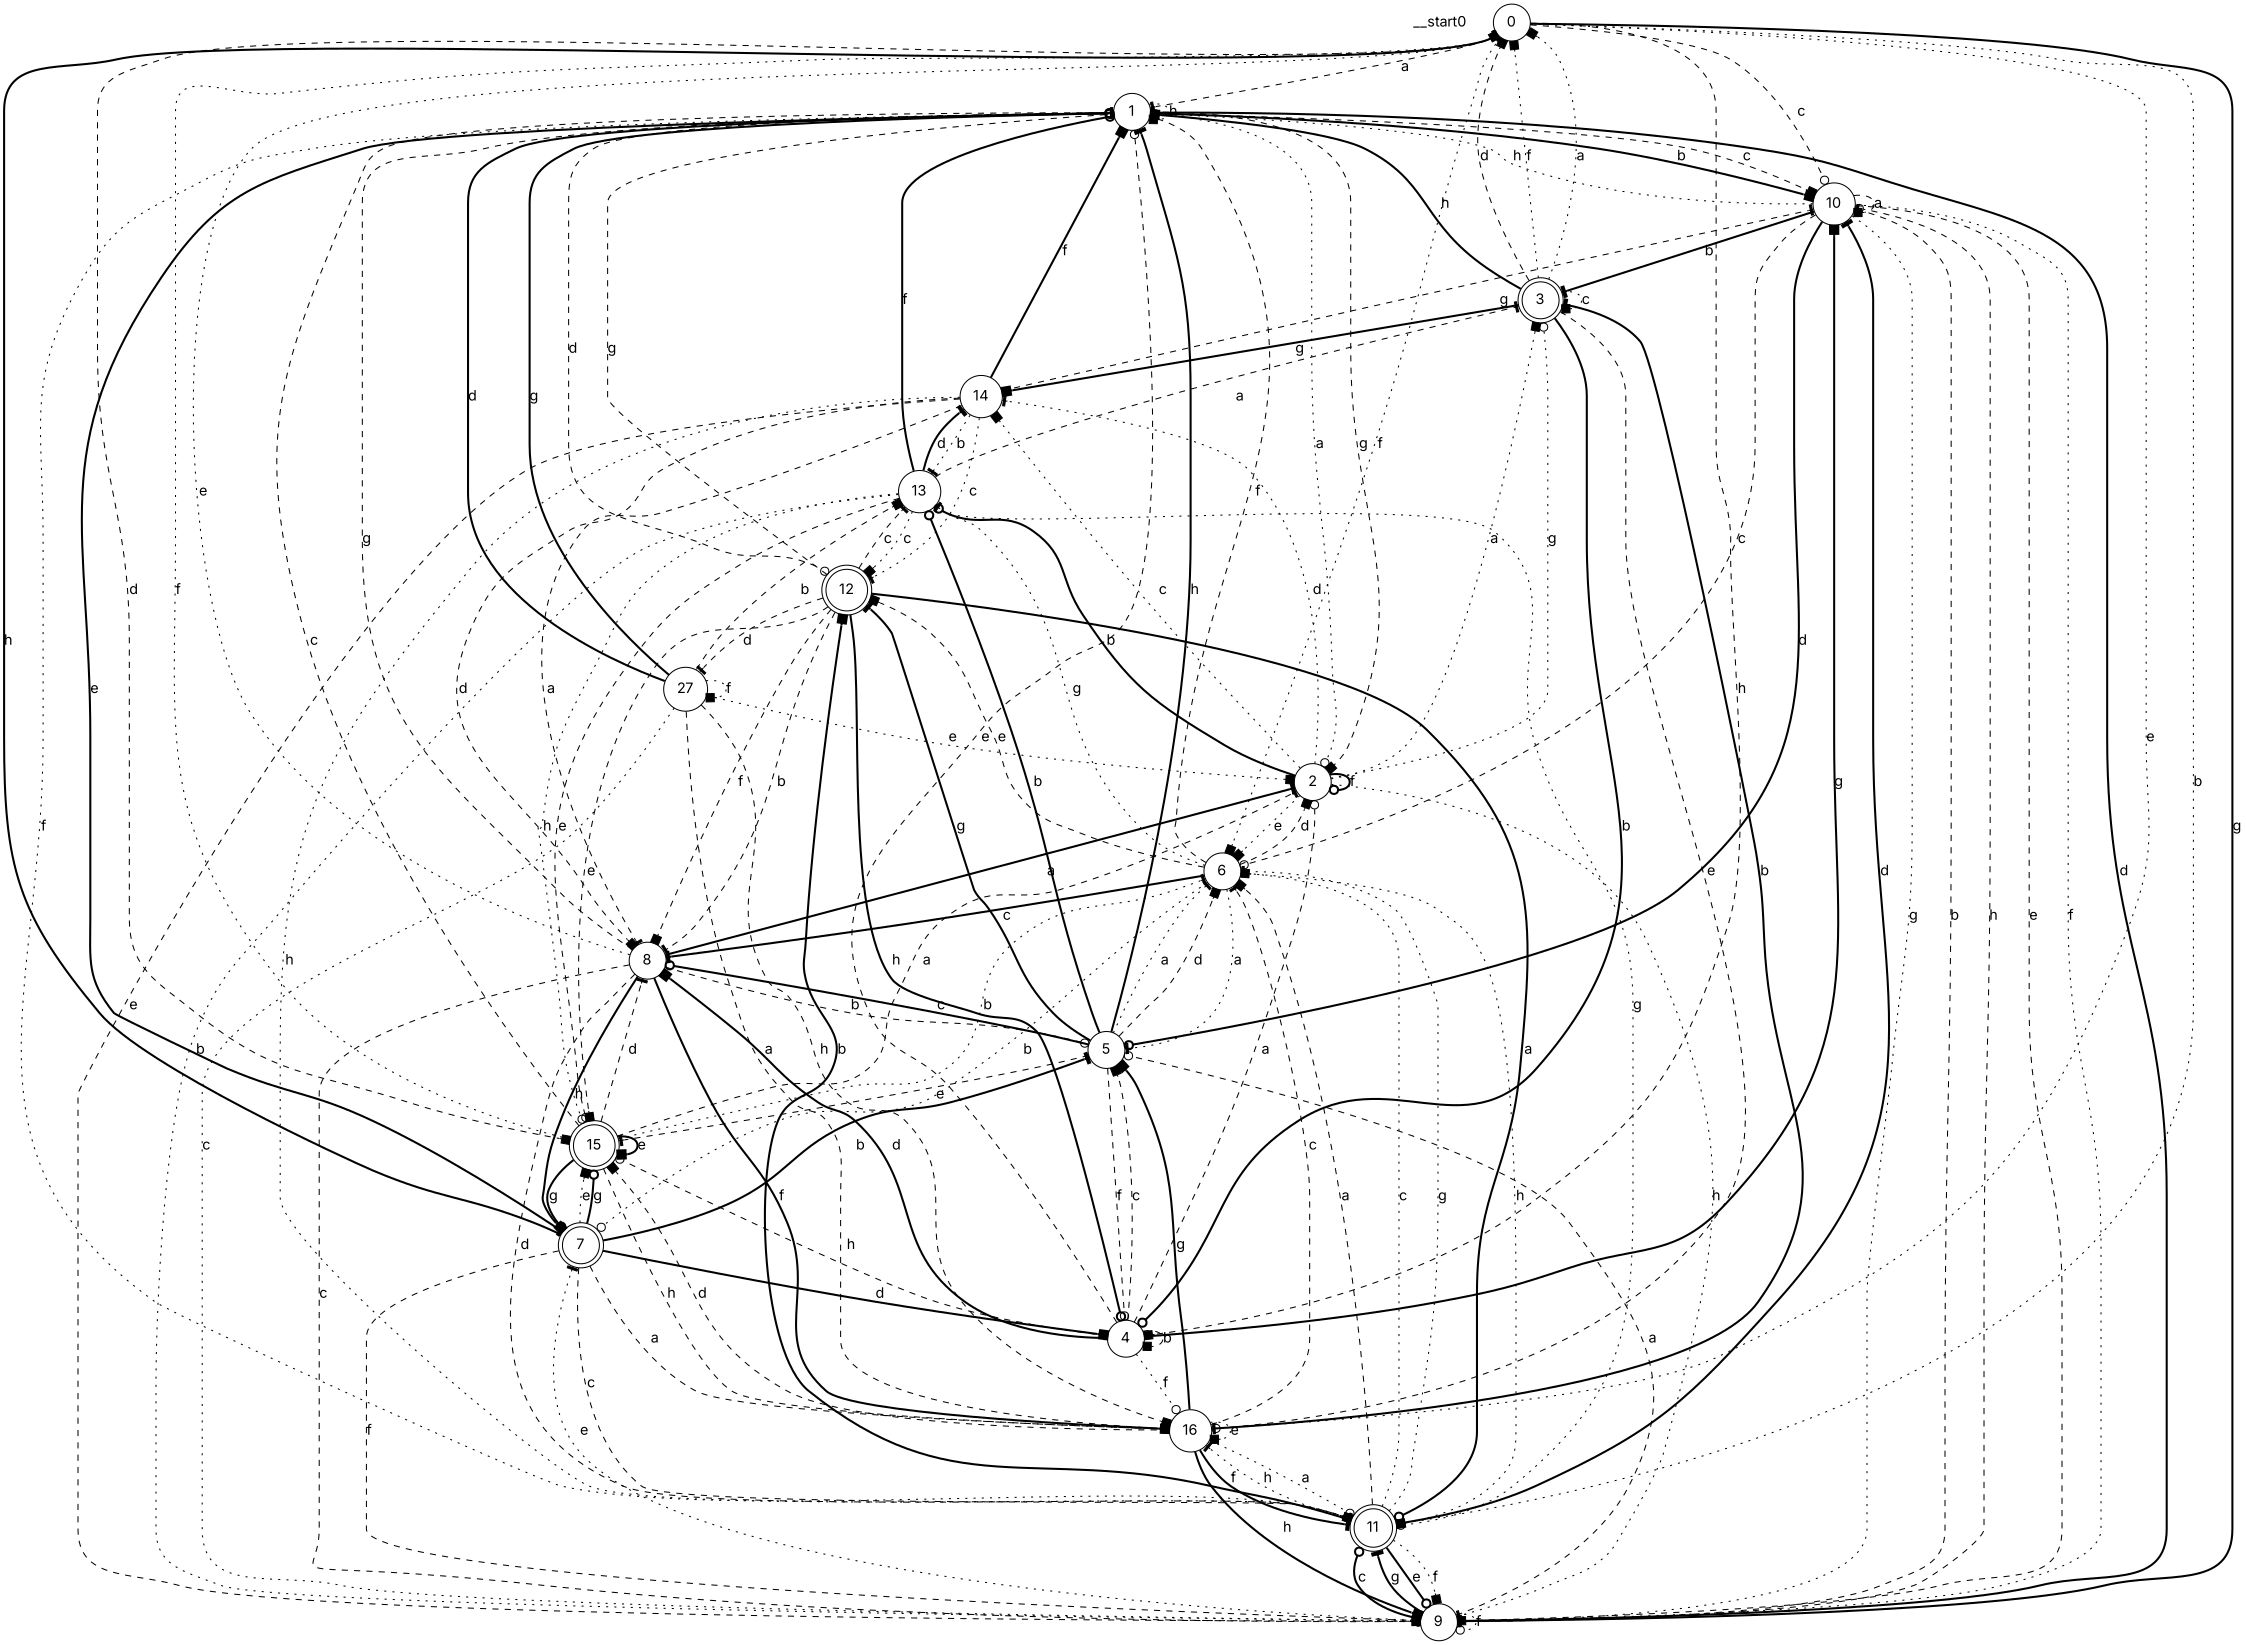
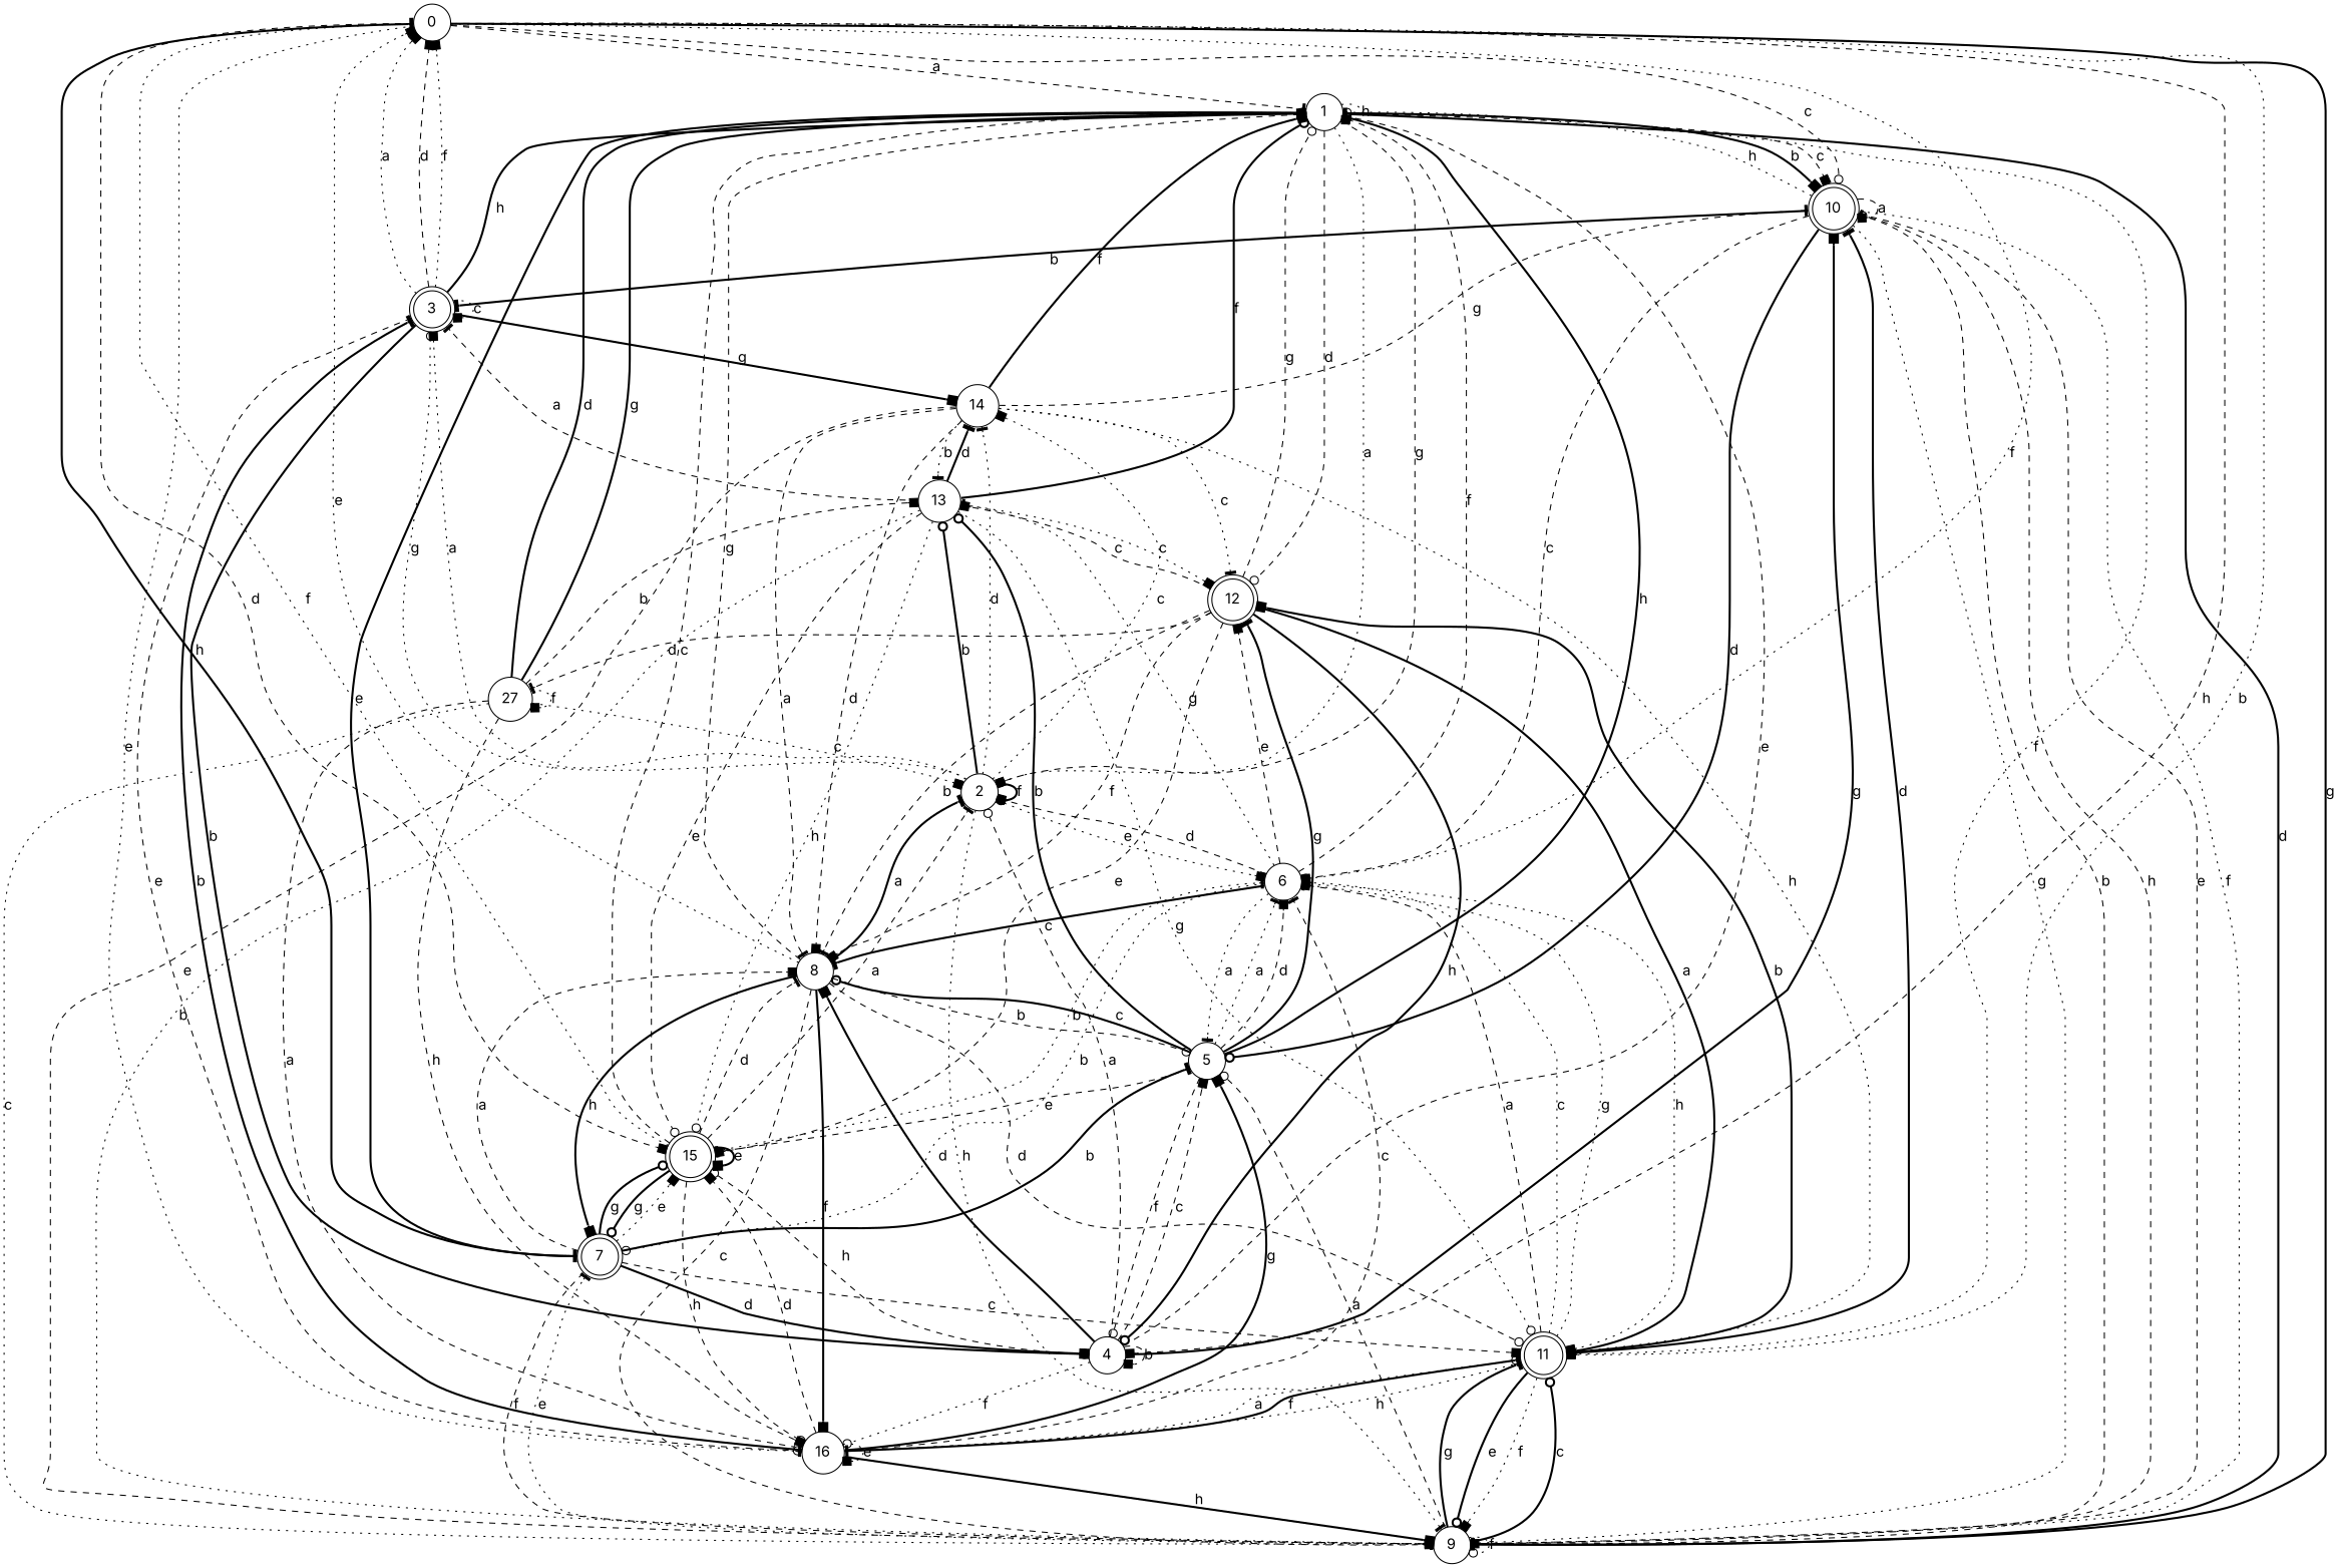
  digraph {
    fontname=Inter
    rankdir=TB
    node [fontname=Inter shape=circle color=black fillcolor=white style=filled]
    edge [arrowhead=box fontname=Inter style=dashed]
-   __start0 [shape=none color="" fillcolor="" style=""]
    n2 [label=0]
    n3 [label=1]
    n4 [label=4]
    n5 [label=6]
    n6 [label=9]
-   n7 [label=10]
+   n7 [label=10 shape=doublecircle]
    n8 [label=11 shape=doublecircle]
    n9 [label=15 shape=doublecircle style="rounded,filled"]
    n10 [label=16]
    n11 [label=2]
    n12 [label=7 shape=doublecircle style="rounded,filled"]
    n13 [label=12 shape=doublecircle style="rounded,filled"]
    n14 [label=5]
    n15 [label=8]
    n16 [label=13]
    n17 [label=3 shape=doublecircle style="rounded,filled"]
    n18 [label=14]
    n19 [label=27]
    n2 -> n3 [arrowhead=tee label=a]
    n2 -> n4 [label=h]
    n2 -> n5 [label=f style=dotted]
    n2 -> n6 [arrowhead=tee label=g style=bold]
    n2 -> n7 [arrowhead=odot label=c]
    n2 -> n8 [label=b style=dotted]
    n2 -> n9 [label=d]
    n2 -> n10 [arrowhead=tee label=e style=dotted]
    n3 -> n3 [label=h style=dotted]
    n3 -> n7 [label=b style=bold]
    n3 -> n7 [label=c]
    n3 -> n8 [label=f style=dotted]
    n3 -> n11 [arrowhead=odot label=a style=dotted]
    n3 -> n11 [label=g]
    n3 -> n12 [arrowhead=tee label=e style=bold]
    n3 -> n13 [arrowhead=odot label=d]
    n4 -> n3 [arrowhead=odot label=e]
    n4 -> n4 [label=b]
    n4 -> n7 [label=g style=bold]
    n4 -> n9 [arrowhead=odot label=h]
    n4 -> n10 [arrowhead=odot label=f style=dotted]
    n4 -> n11 [arrowhead=odot label=a]
    n4 -> n14 [label=c]
    n4 -> n15 [label=d style=bold]
-   n5 -> n3 [arrowhead=odot label=f]
+   n5 -> n3 [label=f]
    n5 -> n8 [label=h style=dotted]
    n5 -> n11 [label=d]
    n5 -> n12 [arrowhead=odot label=b style=dotted]
    n5 -> n13 [label=e]
    n5 -> n14 [arrowhead=tee label=a style=dotted]
    n5 -> n15 [arrowhead=tee label=c style=bold]
    n5 -> n16 [arrowhead=tee label=g style=dotted]
    n6 -> n3 [arrowhead=tee label=d style=bold]
    n6 -> n6 [arrowhead=odot label=f style=dotted]
    n6 -> n7 [arrowhead=tee label=b]
    n6 -> n7 [arrowhead=odot label=h]
    n6 -> n8 [arrowhead=odot label=c style=bold]
    n6 -> n8 [arrowhead=tee label=g style=bold]
    n6 -> n12 [arrowhead=tee label=e style=dotted]
    n6 -> n14 [arrowhead=odot label=a]
    n7 -> n3 [arrowhead=odot label=h style=dotted]
    n7 -> n5 [arrowhead=odot label=c]
    n7 -> n6 [label=e]
    n7 -> n6 [arrowhead=tee label=f style=dotted]
    n7 -> n6 [arrowhead=tee label=g style=dotted]
    n7 -> n7 [label=a]
    n7 -> n14 [arrowhead=odot label=d style=bold]
    n7 -> n17 [arrowhead=tee label=b style=bold]
    n8 -> n5 [label=a]
    n8 -> n5 [label=c style=dotted]
    n8 -> n5 [arrowhead=tee label=g style=dotted]
    n8 -> n6 [arrowhead=odot label=e style=bold]
    n8 -> n6 [label=f style=dotted]
    n8 -> n7 [arrowhead=tee label=d style=bold]
    n8 -> n10 [arrowhead=tee label=h style=dotted]
    n8 -> n13 [label=b style=bold]
    n9 -> n2 [arrowhead=tee label=f style=dotted]
    n9 -> n3 [arrowhead=tee label=c]
    n9 -> n5 [arrowhead=tee label=b style=dotted]
    n9 -> n9 [label=e style=bold]
    n9 -> n10 [arrowhead=odot label=h]
    n9 -> n11 [arrowhead=tee label=a]
    n9 -> n12 [arrowhead=odot label=g style=bold]
    n9 -> n15 [arrowhead=tee label=d]
    n10 -> n5 [arrowhead=tee label=c]
    n10 -> n6 [label=h style=bold]
    n10 -> n8 [arrowhead=odot label=a style=dotted]
    n10 -> n8 [arrowhead=tee label=f style=bold]
    n10 -> n9 [label=d]
    n10 -> n10 [label=e style=dotted]
    n10 -> n14 [label=g style=bold]
    n10 -> n17 [arrowhead=tee label=b style=bold]
    n11 -> n5 [label=e style=dotted]
    n11 -> n6 [arrowhead=tee label=h style=dotted]
    n11 -> n11 [arrowhead=odot label=f style=bold]
    n11 -> n16 [arrowhead=odot label=b style=bold]
    n11 -> n17 [label=a style=dotted]
    n11 -> n17 [arrowhead=odot label=g style=dotted]
    n11 -> n18 [label=c style=dotted]
    n11 -> n18 [arrowhead=tee label=d style=dotted]
    n12 -> n2 [arrowhead=tee label=h style=bold]
    n12 -> n4 [label=d style=bold]
    n12 -> n6 [arrowhead=tee label=f]
    n12 -> n8 [label=c]
    n12 -> n9 [label=e style=dotted]
    n12 -> n9 [arrowhead=odot label=g style=bold]
    n12 -> n14 [arrowhead=tee label=b style=bold]
-   n12 -> n10 [label=a]
+   n12 -> n15 [label=a]
    n13 -> n3 [arrowhead=odot label=g]
    n13 -> n4 [arrowhead=odot label=h style=bold]
    n13 -> n8 [arrowhead=odot label=a style=bold]
    n13 -> n9 [label=e]
    n13 -> n15 [arrowhead=tee label=b]
    n13 -> n15 [label=f]
-   n13 -> n16 [arrowhead=tee label=c]
+   n13 -> n16 [label=c]
    n13 -> n19 [arrowhead=tee label=d]
    n14 -> n3 [arrowhead=tee label=h style=bold]
    n14 -> n4 [arrowhead=odot label=f]
    n14 -> n5 [arrowhead=tee label=a style=dotted]
    n14 -> n5 [label=d]
    n14 -> n9 [arrowhead=tee label=e]
    n14 -> n13 [arrowhead=tee label=g style=bold]
    n14 -> n15 [arrowhead=odot label=c style=bold]
    n14 -> n16 [arrowhead=odot label=b style=bold]
    n15 -> n2 [label=e style=dotted]
    n15 -> n3 [arrowhead=tee label=g]
    n15 -> n6 [label=c]
    n15 -> n8 [arrowhead=odot label=d]
    n15 -> n10 [label=f style=bold]
    n15 -> n11 [arrowhead=tee label=a style=bold]
    n15 -> n12 [label=h style=bold]
    n15 -> n14 [arrowhead=odot label=b]
    n16 -> n3 [arrowhead=odot label=f style=bold]
    n16 -> n6 [label=b style=dotted]
    n16 -> n8 [arrowhead=odot label=g style=dotted]
    n16 -> n9 [arrowhead=odot label=e]
    n16 -> n9 [arrowhead=odot label=h style=dotted]
    n16 -> n13 [label=c style=dotted]
    n16 -> n17 [arrowhead=tee label=a]
    n16 -> n18 [arrowhead=tee label=d style=bold]
    n17 -> n2 [label=a style=dotted]
    n17 -> n2 [label=d]
    n17 -> n2 [label=f style=dotted]
    n17 -> n3 [label=h style=bold]
    n17 -> n4 [arrowhead=odot label=b style=bold]
    n17 -> n10 [arrowhead=odot label=e]
    n17 -> n17 [label=c style=dotted]
    n17 -> n18 [label=g style=bold]
    n18 -> n3 [label=f style=bold]
    n18 -> n6 [label=e]
    n18 -> n7 [arrowhead=tee label=g]
    n18 -> n8 [arrowhead=tee label=h style=dotted]
    n18 -> n13 [arrowhead=tee label=c style=dotted]
    n18 -> n15 [arrowhead=tee label=a]
    n18 -> n15 [label=d]
    n18 -> n16 [arrowhead=tee label=b style=dotted]
    n19 -> n3 [arrowhead=odot label=d style=bold]
    n19 -> n3 [arrowhead=odot label=g style=bold]
    n19 -> n6 [arrowhead=tee label=c style=dotted]
    n19 -> n10 [arrowhead=odot label=a]
    n19 -> n10 [label=h]
-   n19 -> n11 [label=e style=dotted]
+   n19 -> n11 [label=c style=dotted]
    n19 -> n16 [label=b]
    n19 -> n19 [label=f style=dotted]
  }
